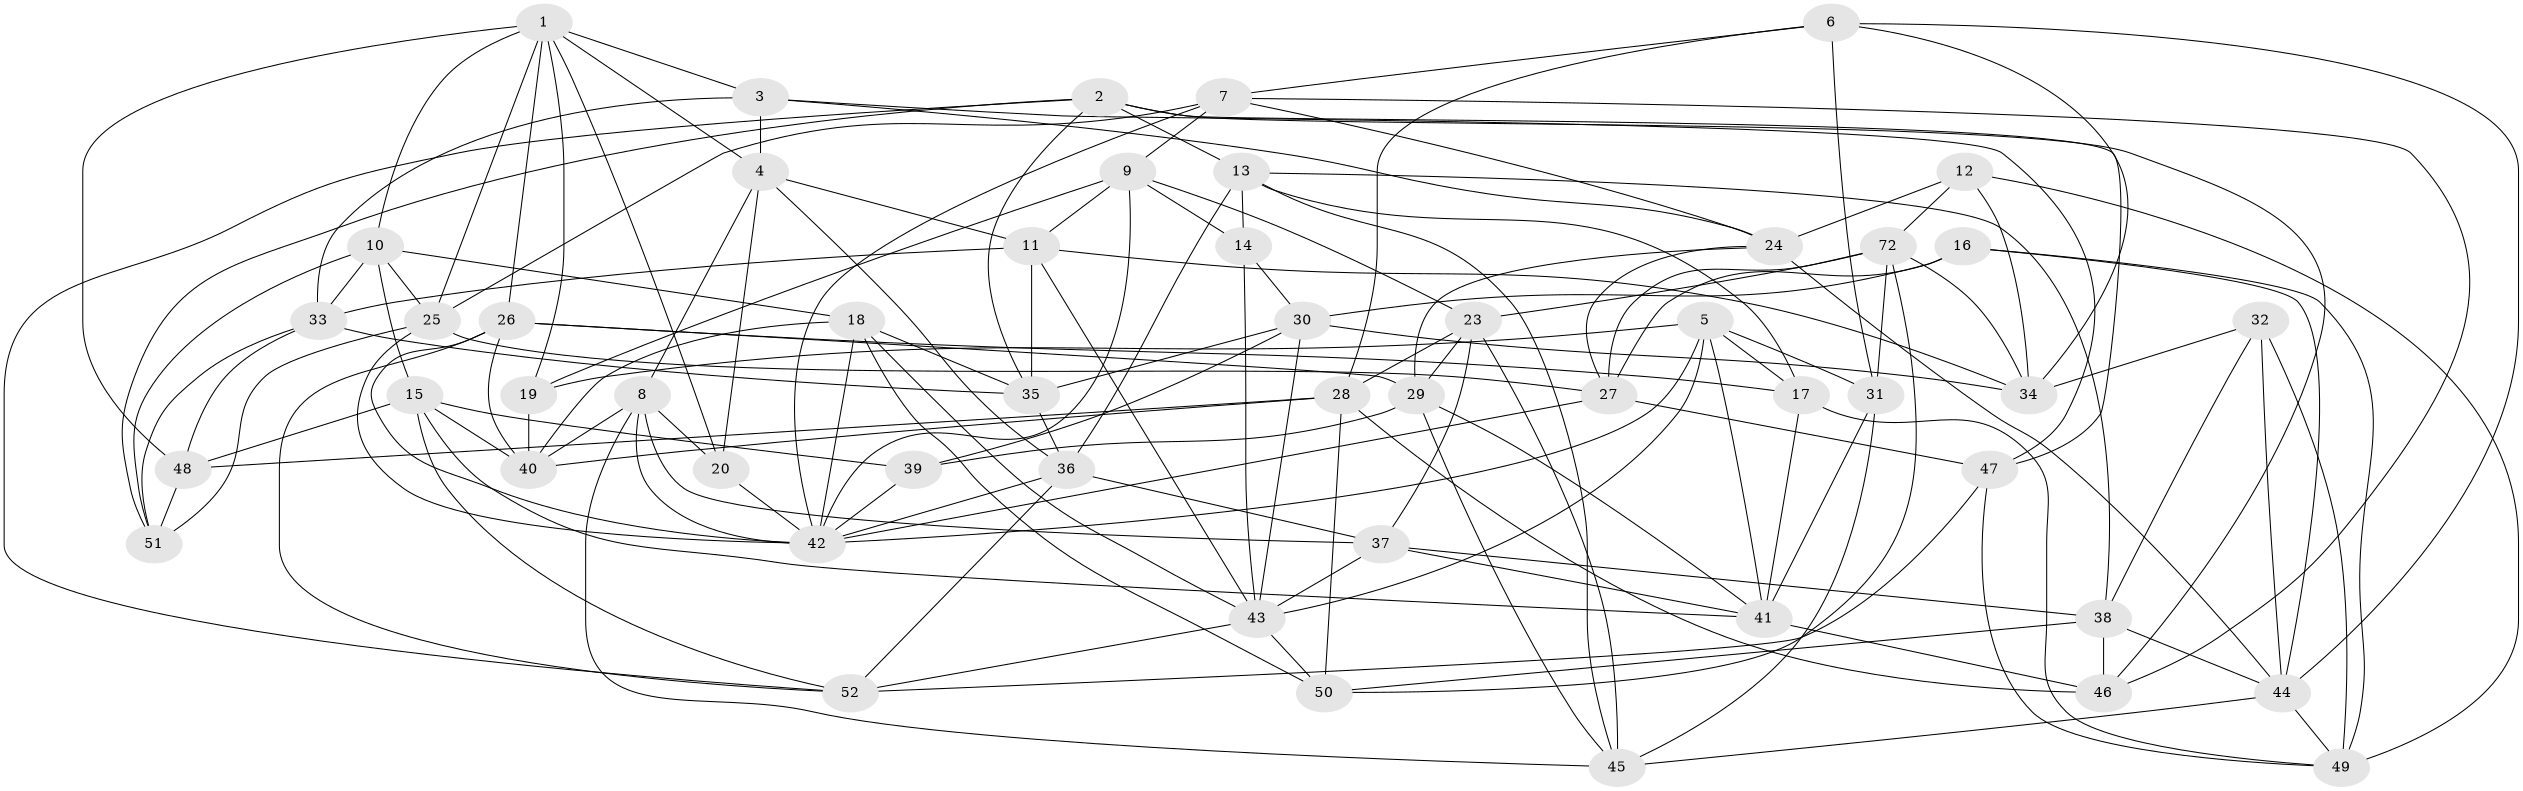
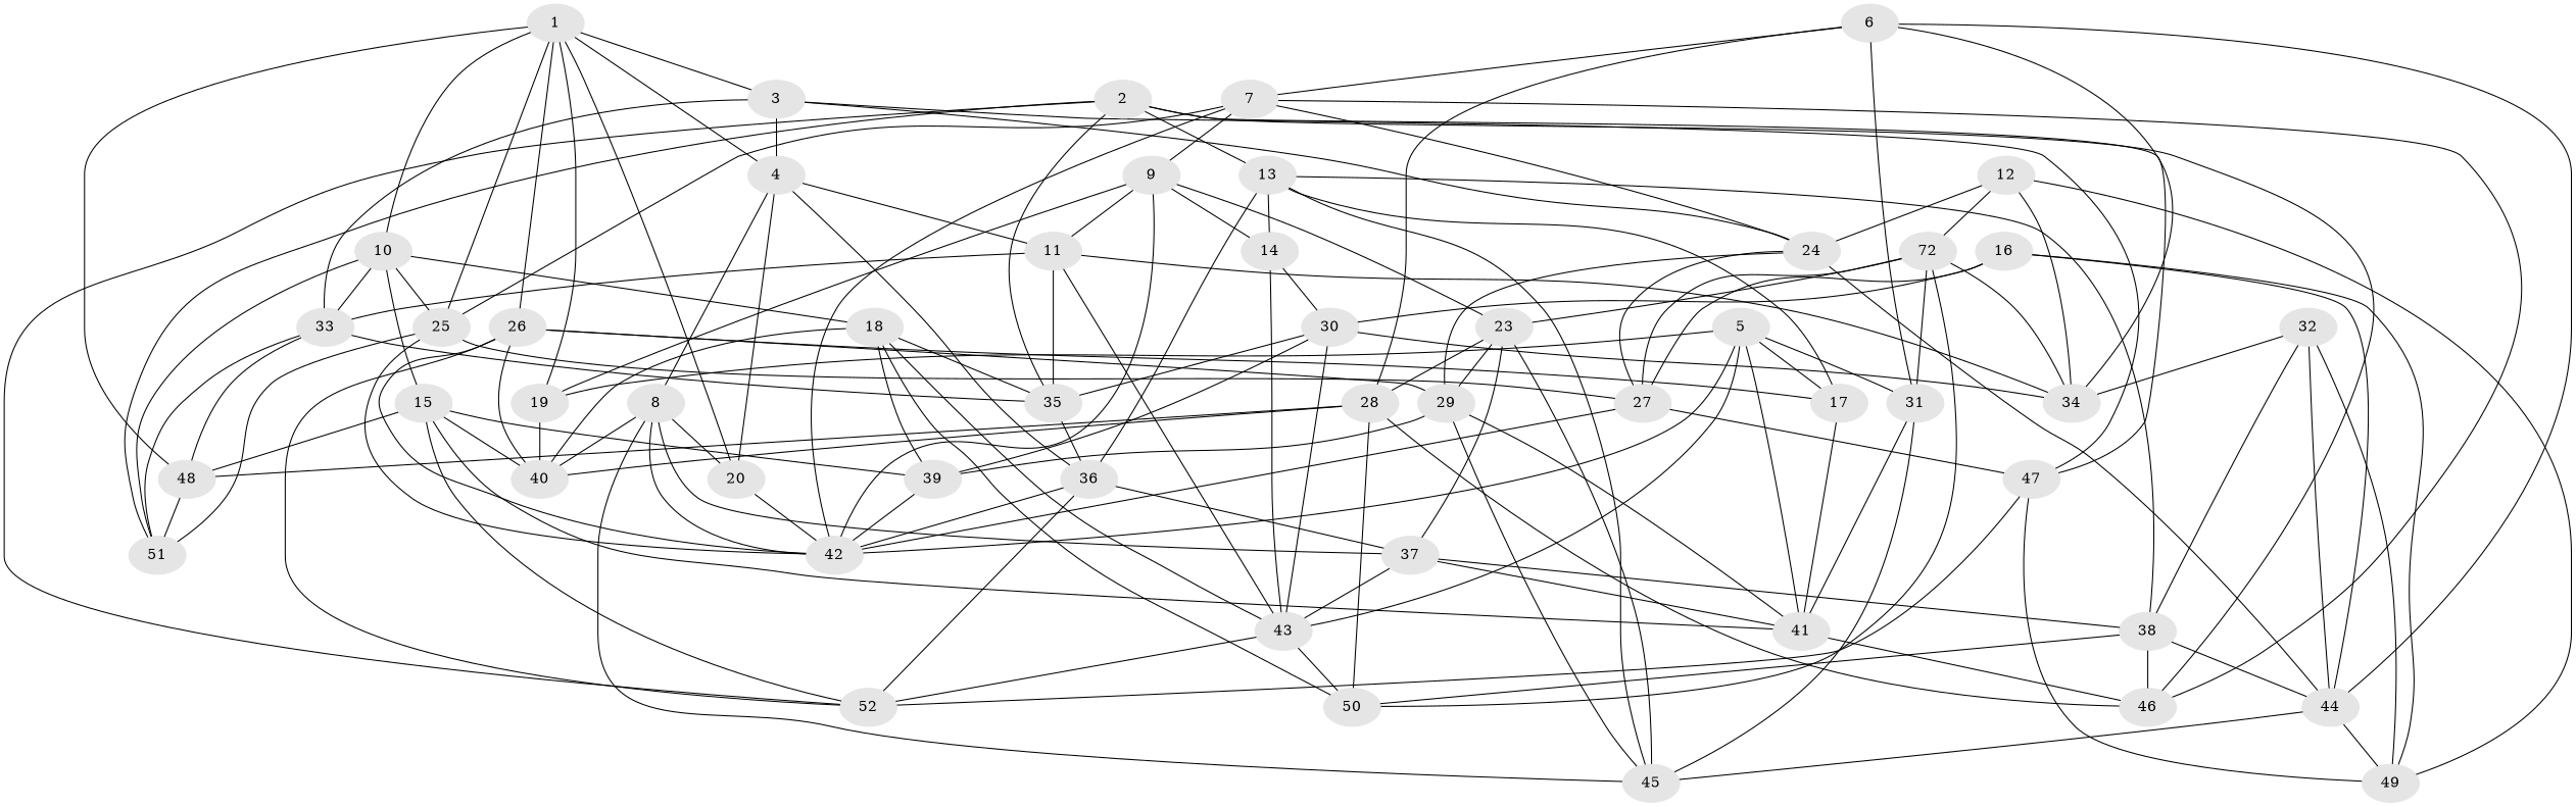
  graph {
    node [color=gray90 style=filled]
    edge [weight=1.0]
    1
    3
    4
    10
    19
    20
    25
    26
    48
    47
    24
    33
    8
    11
    36
    51
    15
    18
    40
    42
    27
    52
    17
    29
    2
    13
    35
    46
    45
    14
    38
    49
    44
    37
    43
    34
    5
    31
    41
    50
    6
    7
    28
    9
    23
    30
    39
    12
    n49 [label=72]
    16
    32
    1 -- 3
    1 -- 4
    1 -- 10
    1 -- 19
    1 -- 20
    1 -- 25
    1 -- 26
    1 -- 48
    3 -- 4
    3 -- 47
    3 -- 24
    3 -- 33
    4 -- 20
    4 -- 8
    4 -- 11
    4 -- 36
    10 -- 25
    10 -- 33
    10 -- 51
    10 -- 15
    10 -- 18
    19 -- 40
    20 -- 42
    25 -- 51
    25 -- 42
    25 -- 27
    26 -- 40
    26 -- 42
    26 -- 52
    26 -- 17
    26 -- 29
    48 -- 51 [weight=2.0]
    47 -- 52
    47 -- 49
    24 -- 27
    24 -- 29
    24 -- 44
    33 -- 48
    33 -- 51
    33 -- 35
    8 -- 20
    8 -- 40
    8 -- 42
    8 -- 45
    8 -- 37
    11 -- 33
    11 -- 35
    11 -- 43
    11 -- 34
    36 -- 42
    36 -- 52
    36 -- 37
    15 -- 48
    15 -- 40
    15 -- 52
    15 -- 41
    15 -- 39
    18 -- 40
    18 -- 35
    18 -- 43
    18 -- 50
-   18 -- 42
+   18 -- 39
    27 -- 47
    27 -- 42
-   17 -- 49
    17 -- 41
    29 -- 45
    29 -- 41
    29 -- 39
    2 -- 47
    2 -- 51
    2 -- 52
    2 -- 13
    2 -- 35
    2 -- 46
    13 -- 36
    13 -- 17
    13 -- 45
    13 -- 14
    13 -- 38
    35 -- 36
    14 -- 43
    14 -- 30
    38 -- 46
    38 -- 44
    38 -- 50
    44 -- 45
    44 -- 49
    37 -- 38
    37 -- 43
    37 -- 41
    43 -- 52
    43 -- 50
    5 -- 19
    5 -- 42
    5 -- 17
    5 -- 43
    5 -- 31
    5 -- 41
    31 -- 45
    31 -- 41
    41 -- 46 [weight=2.0]
    6 -- 44
    6 -- 34
    6 -- 31 [weight=2.0]
    6 -- 7
    6 -- 28
    7 -- 25
    7 -- 24
    7 -- 42
    7 -- 46
    7 -- 9
    28 -- 48
    28 -- 40
    28 -- 46
    28 -- 50
    9 -- 19
    9 -- 11
    9 -- 42
    9 -- 14
    9 -- 23
    23 -- 29
    23 -- 45
    23 -- 37
    23 -- 28
    30 -- 35
    30 -- 43
    30 -- 34
    30 -- 39
    39 -- 42
    12 -- 24
    12 -- 49
    12 -- 34
    12 -- n49
    n49 -- 27
    n49 -- 34
    n49 -- 31
    n49 -- 50
    n49 -- 23
    16 -- 27
    16 -- 49
    16 -- 44
    16 -- 30
    32 -- 38
    32 -- 49
    32 -- 44
    32 -- 34
  }
